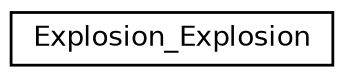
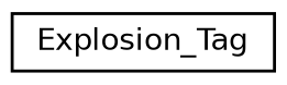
  digraph {
    rankdir=LR
-   n1 [color=black fillcolor=white fontname=Helvetica fontsize=10 height=0.2 label=Explosion_Explosion shape=record style=filled width=0.4]
+   n1 [color=black fillcolor=white fontname=Helvetica fontsize=10 height=0.2 label=Explosion_Tag shape=record style=filled width=0.4]
  }
